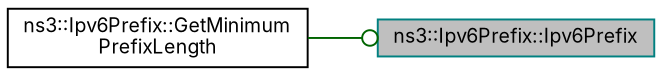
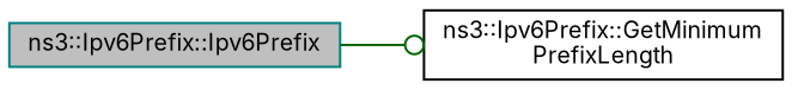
  digraph {
    rankdir=LR
    fontname=Inter
    node [fontname=Inter fontsize=10 shape=record style=filled]
    n1 [color=teal fillcolor=grey75 fontcolor=black height=0.2 label="ns3::Ipv6Prefix::Ipv6Prefix" width=0.4]
    n2 [color=black fillcolor=white height=0.2 label="ns3::Ipv6Prefix::GetMinimum\lPrefixLength" width=0.4]
-   n2 -> n1 [color=darkgreen fontname=Inter fontsize=10 labelfontname=Helvetica labelfontsize=10 style=solid arrowhead=odot]
+   n1 -> n2 [color=darkgreen fontname=Inter fontsize=10 labelfontname=Helvetica labelfontsize=10 style=solid arrowhead=odot]
  }
